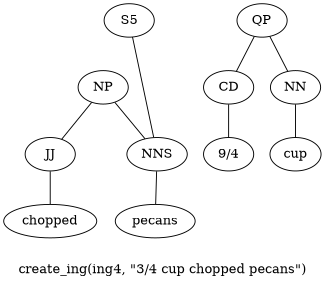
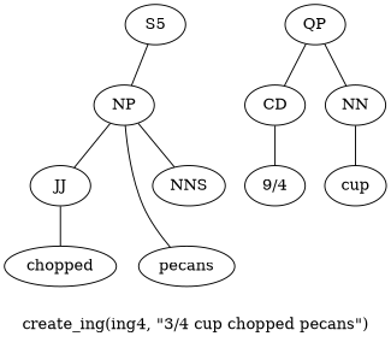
  graph {
    label="create_ing(ing4, \"3/4 cup chopped pecans\")"
    n1 [label=S5]
    n2 [label=NP]
    n3 [label=JJ]
    n4 [label=NNS]
    n5 [label=QP]
    n6 [label=CD]
    n7 [label=NN]
    n8 [label=chopped]
    n9 [label=pecans]
    n10 [label="9/4"]
    n11 [label=cup]
-   n1 -- n4
+   n1 -- n2
    n2 -- n3
    n2 -- n4
    n3 -- n8
-   n4 -- n9
+   n2 -- n9
    n5 -- n6
    n5 -- n7
    n6 -- n10
    n7 -- n11
  }
